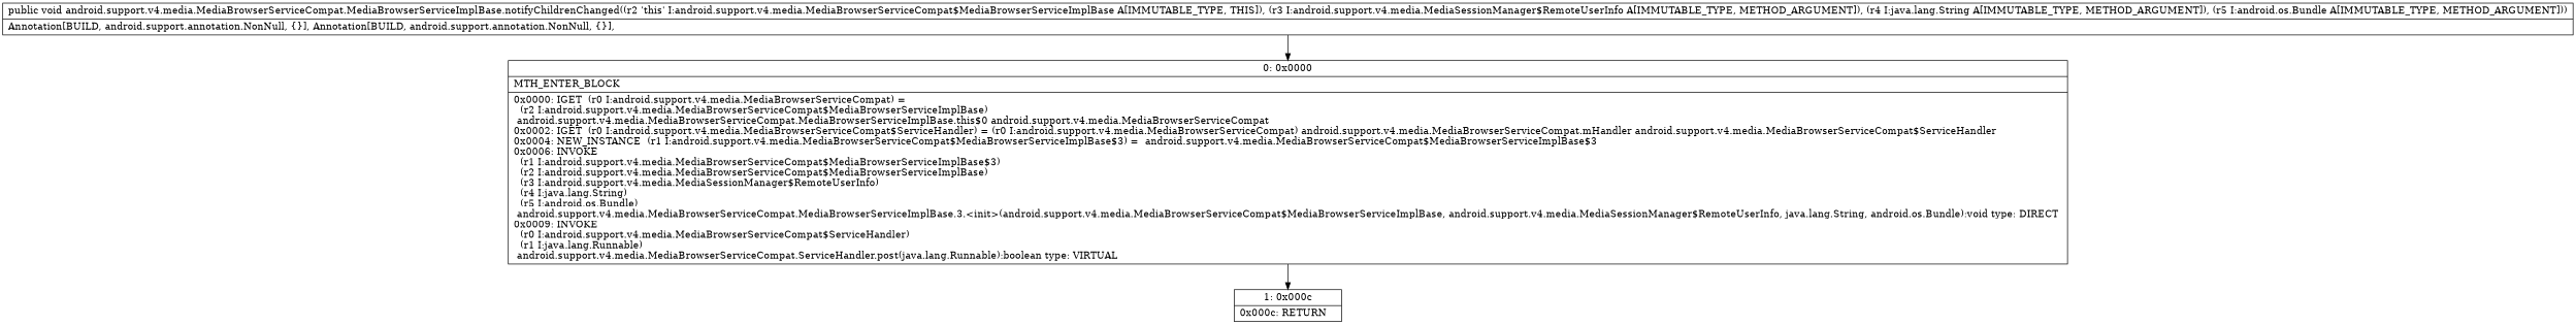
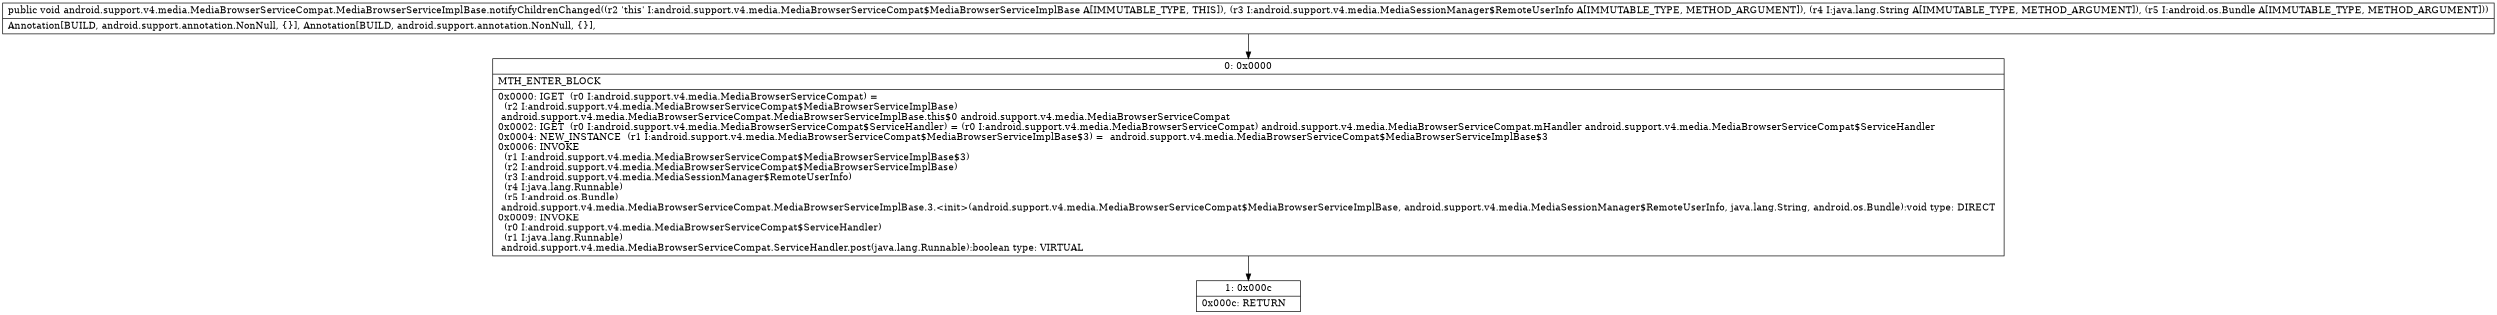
  digraph {
    node [shape=record]
-   n1 [label="{0\:\ 0x0000|MTH_ENTER_BLOCK\l|0x0000: IGET  (r0 I:android.support.v4.media.MediaBrowserServiceCompat) = \l  (r2 I:android.support.v4.media.MediaBrowserServiceCompat$MediaBrowserServiceImplBase)\l android.support.v4.media.MediaBrowserServiceCompat.MediaBrowserServiceImplBase.this$0 android.support.v4.media.MediaBrowserServiceCompat \l0x0002: IGET  (r0 I:android.support.v4.media.MediaBrowserServiceCompat$ServiceHandler) = (r0 I:android.support.v4.media.MediaBrowserServiceCompat) android.support.v4.media.MediaBrowserServiceCompat.mHandler android.support.v4.media.MediaBrowserServiceCompat$ServiceHandler \l0x0004: NEW_INSTANCE  (r1 I:android.support.v4.media.MediaBrowserServiceCompat$MediaBrowserServiceImplBase$3) =  android.support.v4.media.MediaBrowserServiceCompat$MediaBrowserServiceImplBase$3 \l0x0006: INVOKE  \l  (r1 I:android.support.v4.media.MediaBrowserServiceCompat$MediaBrowserServiceImplBase$3)\l  (r2 I:android.support.v4.media.MediaBrowserServiceCompat$MediaBrowserServiceImplBase)\l  (r3 I:android.support.v4.media.MediaSessionManager$RemoteUserInfo)\l  (r4 I:java.lang.String)\l  (r5 I:android.os.Bundle)\l android.support.v4.media.MediaBrowserServiceCompat.MediaBrowserServiceImplBase.3.\<init\>(android.support.v4.media.MediaBrowserServiceCompat$MediaBrowserServiceImplBase, android.support.v4.media.MediaSessionManager$RemoteUserInfo, java.lang.String, android.os.Bundle):void type: DIRECT \l0x0009: INVOKE  \l  (r0 I:android.support.v4.media.MediaBrowserServiceCompat$ServiceHandler)\l  (r1 I:java.lang.Runnable)\l android.support.v4.media.MediaBrowserServiceCompat.ServiceHandler.post(java.lang.Runnable):boolean type: VIRTUAL \l}"]
+   n1 [label="{0\:\ 0x0000|MTH_ENTER_BLOCK\l|0x0000: IGET  (r0 I:android.support.v4.media.MediaBrowserServiceCompat) = \l  (r2 I:android.support.v4.media.MediaBrowserServiceCompat$MediaBrowserServiceImplBase)\l android.support.v4.media.MediaBrowserServiceCompat.MediaBrowserServiceImplBase.this$0 android.support.v4.media.MediaBrowserServiceCompat \l0x0002: IGET  (r0 I:android.support.v4.media.MediaBrowserServiceCompat$ServiceHandler) = (r0 I:android.support.v4.media.MediaBrowserServiceCompat) android.support.v4.media.MediaBrowserServiceCompat.mHandler android.support.v4.media.MediaBrowserServiceCompat$ServiceHandler \l0x0004: NEW_INSTANCE  (r1 I:android.support.v4.media.MediaBrowserServiceCompat$MediaBrowserServiceImplBase$3) =  android.support.v4.media.MediaBrowserServiceCompat$MediaBrowserServiceImplBase$3 \l0x0006: INVOKE  \l  (r1 I:android.support.v4.media.MediaBrowserServiceCompat$MediaBrowserServiceImplBase$3)\l  (r2 I:android.support.v4.media.MediaBrowserServiceCompat$MediaBrowserServiceImplBase)\l  (r3 I:android.support.v4.media.MediaSessionManager$RemoteUserInfo)\l  (r4 I:java.lang.Runnable)\l  (r5 I:android.os.Bundle)\l android.support.v4.media.MediaBrowserServiceCompat.MediaBrowserServiceImplBase.3.\<init\>(android.support.v4.media.MediaBrowserServiceCompat$MediaBrowserServiceImplBase, android.support.v4.media.MediaSessionManager$RemoteUserInfo, java.lang.String, android.os.Bundle):void type: DIRECT \l0x0009: INVOKE  \l  (r0 I:android.support.v4.media.MediaBrowserServiceCompat$ServiceHandler)\l  (r1 I:java.lang.Runnable)\l android.support.v4.media.MediaBrowserServiceCompat.ServiceHandler.post(java.lang.Runnable):boolean type: VIRTUAL \l}"]
    n2 [label="{1\:\ 0x000c|0x000c: RETURN   \l}"]
    n3 [label="{public void android.support.v4.media.MediaBrowserServiceCompat.MediaBrowserServiceImplBase.notifyChildrenChanged((r2 'this' I:android.support.v4.media.MediaBrowserServiceCompat$MediaBrowserServiceImplBase A[IMMUTABLE_TYPE, THIS]), (r3 I:android.support.v4.media.MediaSessionManager$RemoteUserInfo A[IMMUTABLE_TYPE, METHOD_ARGUMENT]), (r4 I:java.lang.String A[IMMUTABLE_TYPE, METHOD_ARGUMENT]), (r5 I:android.os.Bundle A[IMMUTABLE_TYPE, METHOD_ARGUMENT]))  | Annotation[BUILD, android.support.annotation.NonNull, \{\}], Annotation[BUILD, android.support.annotation.NonNull, \{\}], \l}"]
    n1 -> n2
    n3 -> n1
  }
